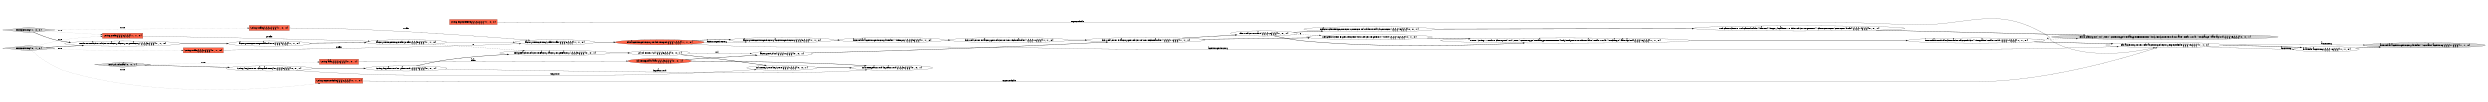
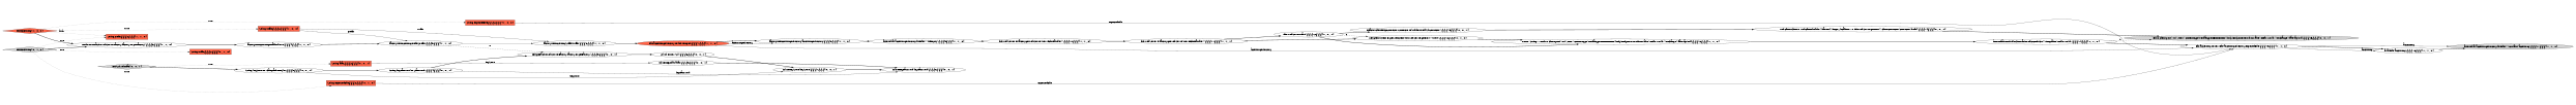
  digraph {
    rankdir=LR
    node [fillcolor=white shape=ellipse style=filled]
    edge [style=bold]
    n1 [label="WebClient client = WebClient.builder().baseUrl(\"https://localhost:\" + this.webServer.getPort()).clientConnector(connector).build()@@@14@@@['0', '0', '1']"]
    n2 [fillcolor=lightgray label="return client.post().uri(\"/test\").contentType(MediaType.TEXT_PLAIN).body(BodyInserters.fromValue(\"Hello World\")).exchange().flatMap(null)@@@15@@@['0', '0', '1']"]
    n3 [label="File accessLog = new File(accessLogDirectory,expectedFile)@@@15@@@['1', '1', '0']"]
    n4 [fillcolor=lightgray label="assertThat(accessLogDirectory.listFiles()).contains(accessLog)@@@17@@@['1', '1', '0']"]
    n5 [label="awaitFile(accessLog)@@@16@@@['1', '1', '0']"]
    n6 [label="factory.setAccessLogPrefix(prefix)@@@5@@@['1', '1', '0']"]
    n7 [label="NettyReactiveWebServerFactory factory = getFactory()@@@5@@@['0', '0', '1']"]
    n8 [label="factory.setAccessLogSuffix(suffix)@@@6@@@['1', '1', '0']"]
    n9 [label="Ssl ssl = new Ssl()@@@6@@@['0', '0', '1']"]
    n10 [fillcolor=tomato label="File accessLogDirectory = this.tempDir@@@7@@@['1', '1', '0']"]
    n11 [label="assertThat(accessLogDirectory.listFiles()).isEmpty()@@@9@@@['1', '1', '0']"]
    n12 [label="this.webServer = factory.getWebServer(new EchoHandler())@@@10@@@['1', '1', '0']"]
    n13 [label="this.webServer = factory.getWebServer(new EchoHandler())@@@11@@@['1', '1', '1']"]
    n14 [fillcolor=tomato label="String expectedFile@@@2@@@['0', '1', '0']" shape=box]
    n15 [label="this.webServer.start()@@@12@@@['1', '0', '1']"]
    n16 [label="Mono<String> result = client.post().uri(\"/test\").contentType(MediaType.TEXT_PLAIN).body(BodyInserters.fromValue(\"Hello World\")).exchange().flatMap(null)@@@13@@@['1', '1', '0']"]
    n17 [label="WebClient client = getWebClient(this.webServer.getPort()).build()@@@12@@@['0', '1', '0']"]
    n18 [label="ReactorClientHttpConnector connector = buildTrustAllSslConnector()@@@13@@@['0', '0', '1']"]
    n19 [label="assertThat(result.block(Duration.ofSeconds(30))).isEqualTo(\"Hello World\")@@@14@@@['1', '1', '0']"]
    n20 [label="factory.setAccessLogDirectory(accessLogDirectory)@@@8@@@['1', '1', '0']"]
    n21 [fillcolor=tomato label="String expectedFile@@@2@@@['1', '0', '0']" shape=box]
    n22 [fillcolor=tomato label="String prefix@@@2@@@['1', '1', '0']" shape=box]
    n23 [label="ssl.setKeyStore(keyStore)@@@7@@@['0', '0', '1']"]
    n24 [label="ssl.setKeyPassword(keyPassword)@@@8@@@['0', '0', '1']"]
    n25 [fillcolor=tomato label="String suffix@@@2@@@['0', '1', '0']" shape=box]
-   n26 [fillcolor=lightgray label="testAccessLog['1', '0', '0']" shape=diamond]
+   n26 [fillcolor=tomato label="testAccessLog['1', '0', '0']" shape=diamond]
    n27 [label="UndertowReactiveWebServerFactory factory = getFactory()@@@3@@@['1', '1', '0']"]
    n28 [fillcolor=tomato label="String suffix@@@2@@@['1', '0', '0']" shape=box]
    n29 [label="factory.setAccessLogEnabled(true)@@@4@@@['1', '1', '0']"]
    n30 [fillcolor=lightgray label="testAccessLog['0', '1', '0']" shape=diamond]
-   n31 [label="factory.setSsl(ssl)@@@10@@@['0', '0', '1']"]
    n32 [label="String keyStore = \"classpath:test.jks\"@@@3@@@['0', '0', '1']"]
    n33 [label="String keyPassword = \"password\"@@@4@@@['0', '0', '1']"]
    n34 [fillcolor=lightgray label="testSslWithAlias['0', '0', '1']" shape=diamond]
    n35 [fillcolor=tomato label="String alias@@@2@@@['0', '0', '1']" shape=box]
-   n36 [fillcolor=tomato label="ssl.setKeyAlias(alias)@@@9@@@['0', '0', '1']"]
+   n36 [label="ssl.setKeyAlias(alias)@@@9@@@['0', '0', '1']"]
    n1 -> n2
    n3 -> n4 [label=accessLog style=solid]
    n3 -> n5 [label=accessLog style=solid]
    n3 -> n5
    n5 -> n4
    n6 -> n7 [label=0 style=dashed]
    n6 -> n8 [style=solid]
    n7 -> n9
    n8 -> n10
    n9 -> n23
-   n9 -> n31 [label=ssl style=solid]
    n10 -> n3 [label=accessLogDirectory style=solid]
    n10 -> n20
    n10 -> n20 [label=accessLogDirectory style=solid]
    n11 -> n12
    n12 -> n13
    n13 -> n15
    n13 -> n17
    n14 -> n3 [label=expectedFile style=solid]
    n15 -> n16
    n15 -> n17 [label=0 style=dashed]
    n15 -> n18
    n16 -> n19
    n17 -> n16
    n18 -> n1
    n19 -> n2 [label=0 style=dashed]
    n19 -> n3
    n20 -> n11
    n21 -> n3 [label=expectedFile style=solid]
-   n22 -> n6 [label=prefix style=solid]
+   n28 -> n6 [label=prefix style=solid]
    n23 -> n24
-   n25 -> n8 [label=suffix style=solid]
-   n26 -> n22 [label=true style=dotted]
+   n26 -> n21 [label=true style=dotted]
+   n26 -> n22 [label=alias style=dotted]
    n26 -> n27
    n26 -> n28 [label=true style=dotted]
    n27 -> n29
    n28 -> n8 [label=suffix style=solid]
    n29 -> n6
    n30 -> n14 [label=true style=dotted]
    n30 -> n22 [label=true style=dotted]
    n30 -> n25 [label=true style=dotted]
    n30 -> n27
-   n31 -> n13
    n32 -> n23 [label=keyStore style=solid]
    n32 -> n33
    n33 -> n7
    n33 -> n24 [label=keyPassword style=solid]
    n34 -> n32
    n34 -> n35 [label=true style=dotted]
-   n35 -> n36 [label=alias style=solid]
+   n35 -> n36 [label=keyStore style=solid]
    n36 -> n24
-   n36 -> n31
  }
